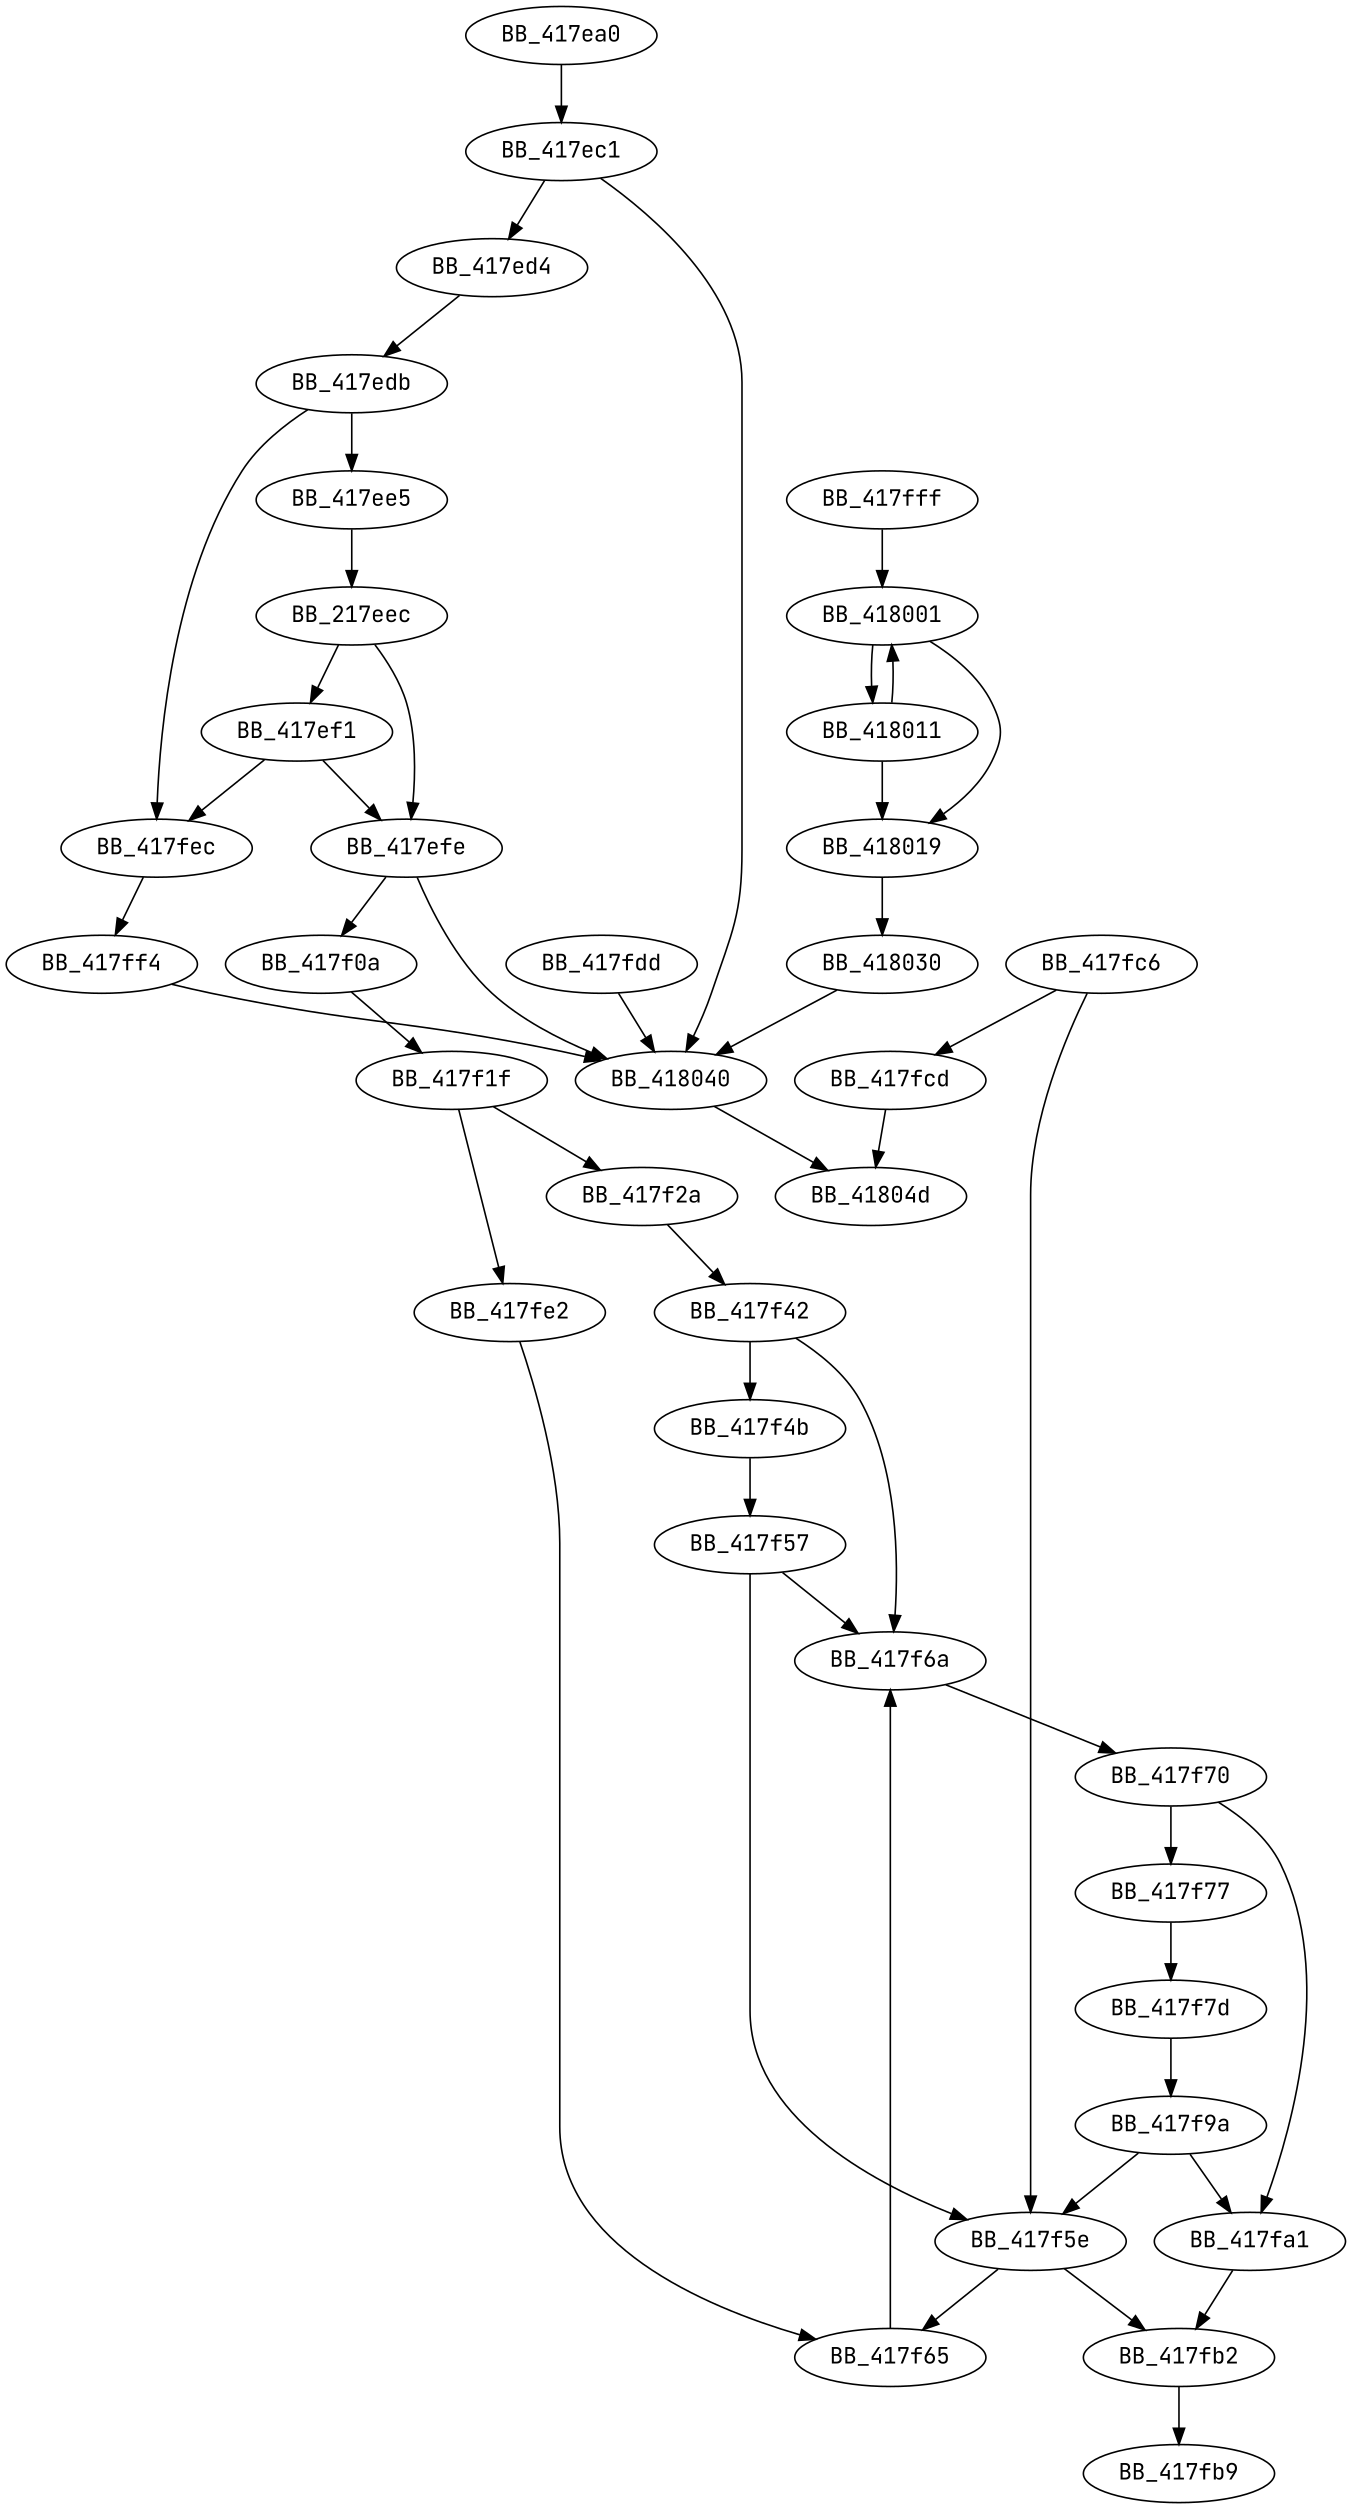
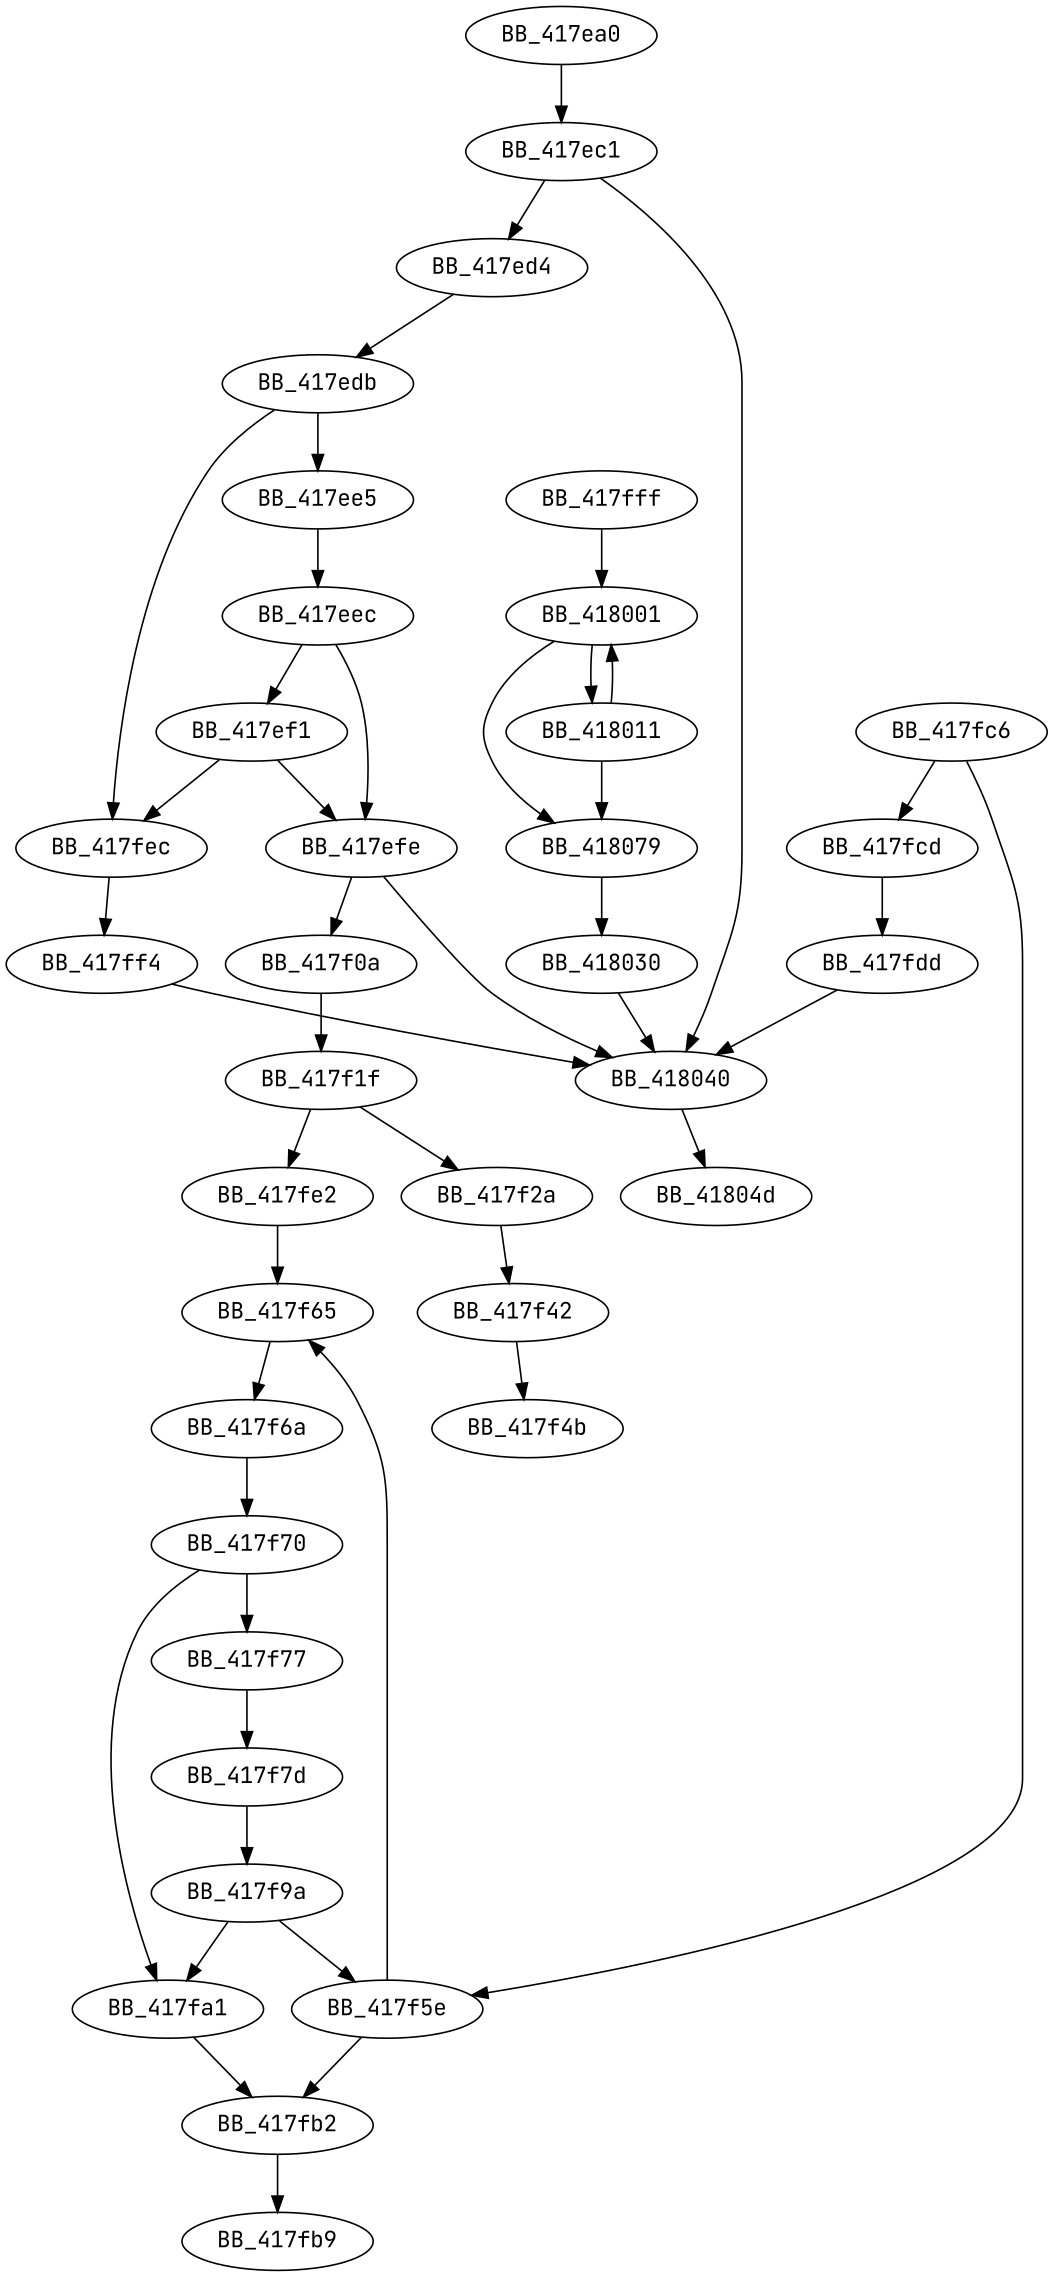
  digraph {
    fontname="JetBrains Mono"
    node [fontname="JetBrains Mono"]
    edge [fontname="JetBrains Mono"]
    BB_417ea0
    BB_417ec1
    BB_417ed4
    BB_418040
    BB_417edb
    BB_41804d
    BB_417ee5
    BB_417fec
-   BB_417eec [label=BB_217eec]
+   BB_417eec
    BB_417ff4
    BB_417ef1
    BB_417efe
    BB_417f0a
    BB_417f1f
    BB_417f2a
    BB_417fe2
    BB_417f42
    BB_417f65
    BB_417f4b
    BB_417f6a
-   BB_417f57
    BB_417f70
    BB_417f5e
    BB_417f77
    BB_417fa1
    BB_417fb2
    BB_417f7d
    BB_417f9a
    BB_417fb9
    BB_417fc6
    BB_417fcd
    BB_417fdd
    BB_417fff
    BB_418001
    BB_418011
-   BB_418019
+   BB_418019 [label=BB_418079]
    BB_418030
    BB_417ea0 -> BB_417ec1
    BB_417ec1 -> BB_417ed4
    BB_417ec1 -> BB_418040
    BB_417ed4 -> BB_417edb
    BB_418040 -> BB_41804d
    BB_417edb -> BB_417ee5
    BB_417edb -> BB_417fec
    BB_417ee5 -> BB_417eec
    BB_417fec -> BB_417ff4
    BB_417eec -> BB_417ef1
    BB_417eec -> BB_417efe
    BB_417ff4 -> BB_418040
    BB_417ef1 -> BB_417fec
    BB_417ef1 -> BB_417efe
    BB_417efe -> BB_418040
    BB_417efe -> BB_417f0a
    BB_417f0a -> BB_417f1f
    BB_417f1f -> BB_417f2a
    BB_417f1f -> BB_417fe2
    BB_417f2a -> BB_417f42
    BB_417fe2 -> BB_417f65
    BB_417f42 -> BB_417f4b
-   BB_417f42 -> BB_417f6a
    BB_417f65 -> BB_417f6a
-   BB_417f4b -> BB_417f57
    BB_417f6a -> BB_417f70
-   BB_417f57 -> BB_417f6a
-   BB_417f57 -> BB_417f5e
    BB_417f70 -> BB_417f77
    BB_417f70 -> BB_417fa1
    BB_417f5e -> BB_417f65
    BB_417f5e -> BB_417fb2
    BB_417f77 -> BB_417f7d
    BB_417fa1 -> BB_417fb2
    BB_417fb2 -> BB_417fb9
    BB_417f7d -> BB_417f9a
    BB_417f9a -> BB_417f5e
    BB_417f9a -> BB_417fa1
    BB_417fc6 -> BB_417f5e
    BB_417fc6 -> BB_417fcd
-   BB_417fcd -> BB_41804d
+   BB_417fcd -> BB_417fdd
    BB_417fdd -> BB_418040
    BB_417fff -> BB_418001
    BB_418001 -> BB_418011
    BB_418001 -> BB_418019
    BB_418011 -> BB_418001
    BB_418011 -> BB_418019
    BB_418019 -> BB_418030
    BB_418030 -> BB_418040
  }
